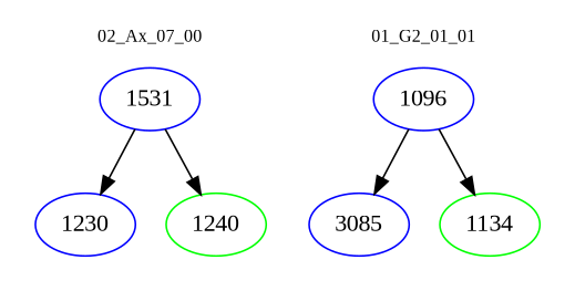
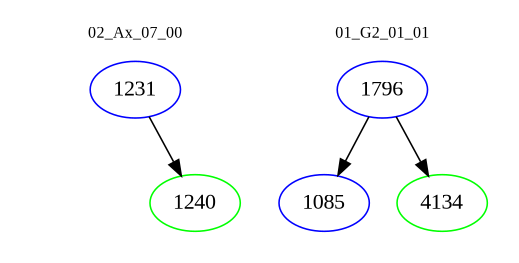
  digraph {
    fontname="Liberation Serif"
    node [color=blue fontname="Liberation Serif"]
    edge [color=black fontname="Liberation Serif"]
-   n1 [label=1531]
-   n2 [label=1230]
+   n1 [label=1231]
    n3 [color=green label=1240]
-   n4 [label=1096]
-   n5 [label=3085]
-   n6 [color=green label=1134]
+   n4 [label=1796]
+   n5 [label=1085]
+   n6 [color=green label=4134]
    subgraph cluster_1 {
      color=white
      fontsize=10
      label="02_Ax_07_00"
      n1
-     n2
      n3
    }
    subgraph cluster_2 {
      color=white
      fontsize=10
      label="01_G2_01_01"
      n4
      n5
      n6
    }
-   n1 -> n2
    n1 -> n3
    n4 -> n5
    n4 -> n6
  }
